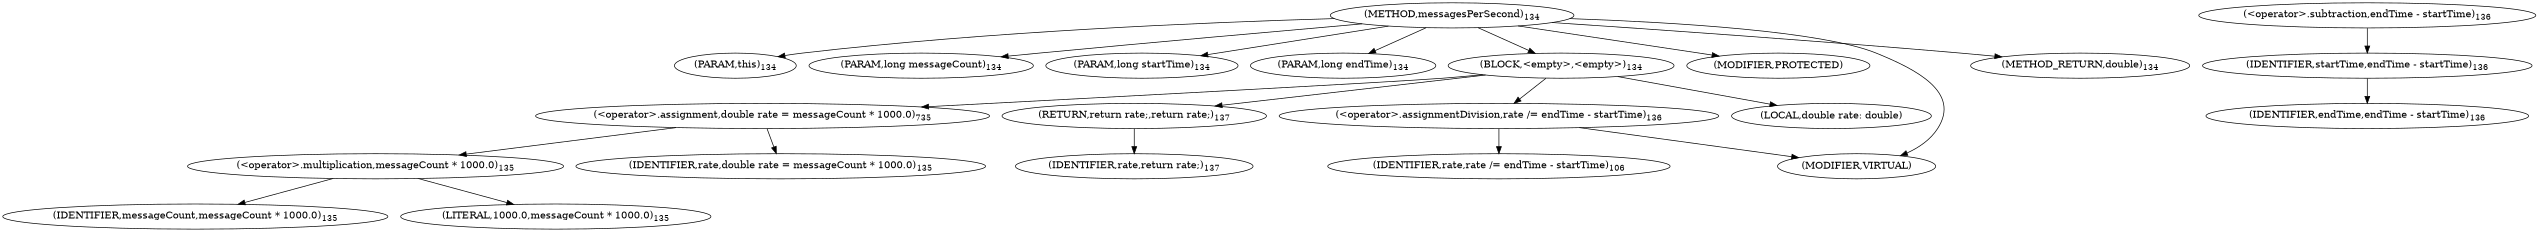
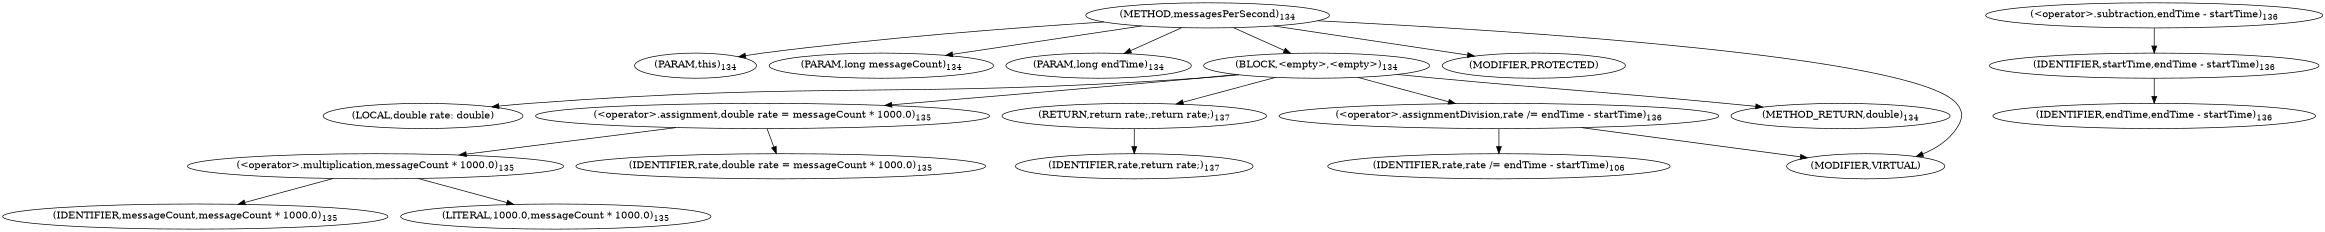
  digraph {
    n1 [label=<(METHOD,messagesPerSecond)<SUB>134</SUB>>]
    n2 [label=<(PARAM,this)<SUB>134</SUB>>]
    n3 [label=<(PARAM,long messageCount)<SUB>134</SUB>>]
-   n4 [label=<(PARAM,long startTime)<SUB>134</SUB>>]
    n5 [label=<(PARAM,long endTime)<SUB>134</SUB>>]
    n6 [label=<(BLOCK,&lt;empty&gt;,&lt;empty&gt;)<SUB>134</SUB>>]
    n7 [label=<(MODIFIER,PROTECTED)>]
    n8 [label=<(MODIFIER,VIRTUAL)>]
    n9 [label=<(METHOD_RETURN,double)<SUB>134</SUB>>]
    n10 [label=<(LOCAL,double rate: double)>]
-   n11 [label=<(&lt;operator&gt;.assignment,double rate = messageCount * 1000.0)<SUB>735</SUB>>]
+   n11 [label=<(&lt;operator&gt;.assignment,double rate = messageCount * 1000.0)<SUB>135</SUB>>]
    n12 [label=<(&lt;operator&gt;.assignmentDivision,rate /= endTime - startTime)<SUB>136</SUB>>]
    n13 [label=<(RETURN,return rate;,return rate;)<SUB>137</SUB>>]
    n14 [label=<(IDENTIFIER,rate,double rate = messageCount * 1000.0)<SUB>135</SUB>>]
    n15 [label=<(&lt;operator&gt;.multiplication,messageCount * 1000.0)<SUB>135</SUB>>]
    n16 [label=<(IDENTIFIER,rate,rate /= endTime - startTime)<SUB>106</SUB>>]
    n17 [label=<(IDENTIFIER,rate,return rate;)<SUB>137</SUB>>]
    n18 [label=<(IDENTIFIER,messageCount,messageCount * 1000.0)<SUB>135</SUB>>]
    n19 [label=<(LITERAL,1000.0,messageCount * 1000.0)<SUB>135</SUB>>]
    n20 [label=<(&lt;operator&gt;.subtraction,endTime - startTime)<SUB>136</SUB>>]
    n21 [label=<(IDENTIFIER,startTime,endTime - startTime)<SUB>136</SUB>>]
    n22 [label=<(IDENTIFIER,endTime,endTime - startTime)<SUB>136</SUB>>]
    n1 -> n2
    n1 -> n3
-   n1 -> n4
    n1 -> n5
    n1 -> n6
    n1 -> n7
    n1 -> n8
-   n1 -> n9
+   n6 -> n9
    n6 -> n10
    n6 -> n11
    n6 -> n12
    n6 -> n13
    n11 -> n14
    n11 -> n15
    n12 -> n8
    n12 -> n16
    n13 -> n17
    n15 -> n18
    n15 -> n19
    n20 -> n21
    n21 -> n22
  }
